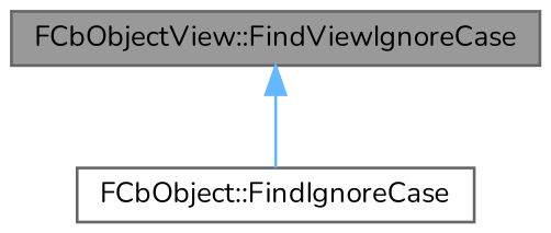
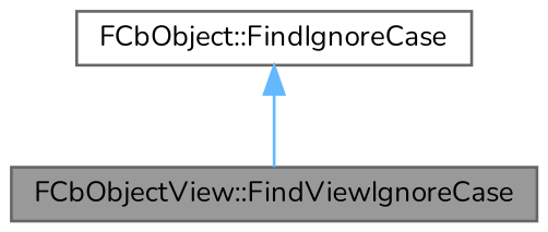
  digraph {
    rankdir=TB
    fontname=Nunito
    node [fontname=Nunito fontsize=10 shape=box style=filled]
    n1 [color=gray40 fillcolor=grey60 fontcolor=black height=0.2 label="FCbObjectView::FindViewIgnoreCase" width=0.4]
    n2 [color=grey40 fillcolor=white height=0.2 label="FCbObject::FindIgnoreCase" width=0.4]
-   n1 -> n2 [color=steelblue1 dir=back fontname=Nunito fontsize=10 labelfontname=Helvetica labelfontsize=10 style=solid]
+   n2 -> n1 [color=steelblue1 dir=back fontname=Nunito fontsize=10 labelfontname=Helvetica labelfontsize=10 style=solid]
  }
